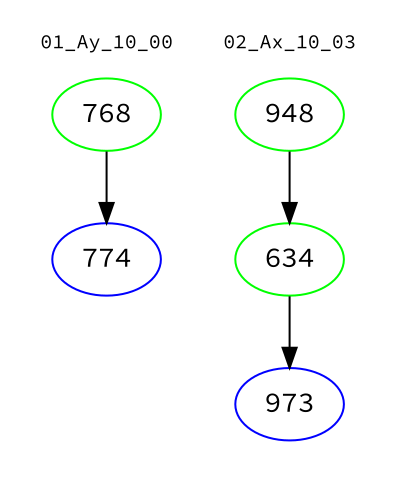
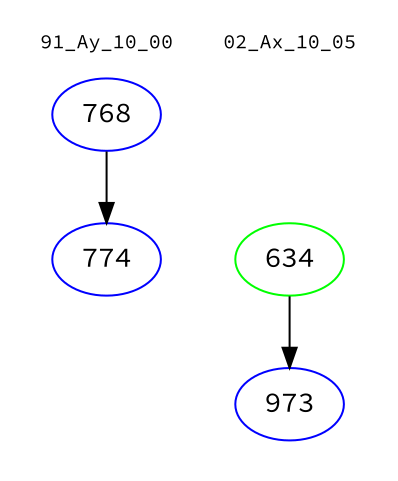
  digraph {
    fontname="Source Code Pro"
    node [color=green fontname="Source Code Pro"]
    edge [color=black fontname="Source Code Pro"]
-   n1 [label=768]
+   n1 [color=blue label=768]
    n2 [color=blue label=774]
-   n3 [label=948]
    n4 [label=634]
    n5 [color=blue label=973]
    subgraph cluster_1 {
      color=white
      fontsize=10
-     label="01_Ay_10_00"
+     label="91_Ay_10_00"
      n1
      n2
    }
    subgraph cluster_2 {
      color=white
      fontsize=10
-     label="02_Ax_10_03"
-     n3
+     label="02_Ax_10_05"
      n4
      n5
    }
    n1 -> n2
-   n3 -> n4
    n4 -> n5
  }
